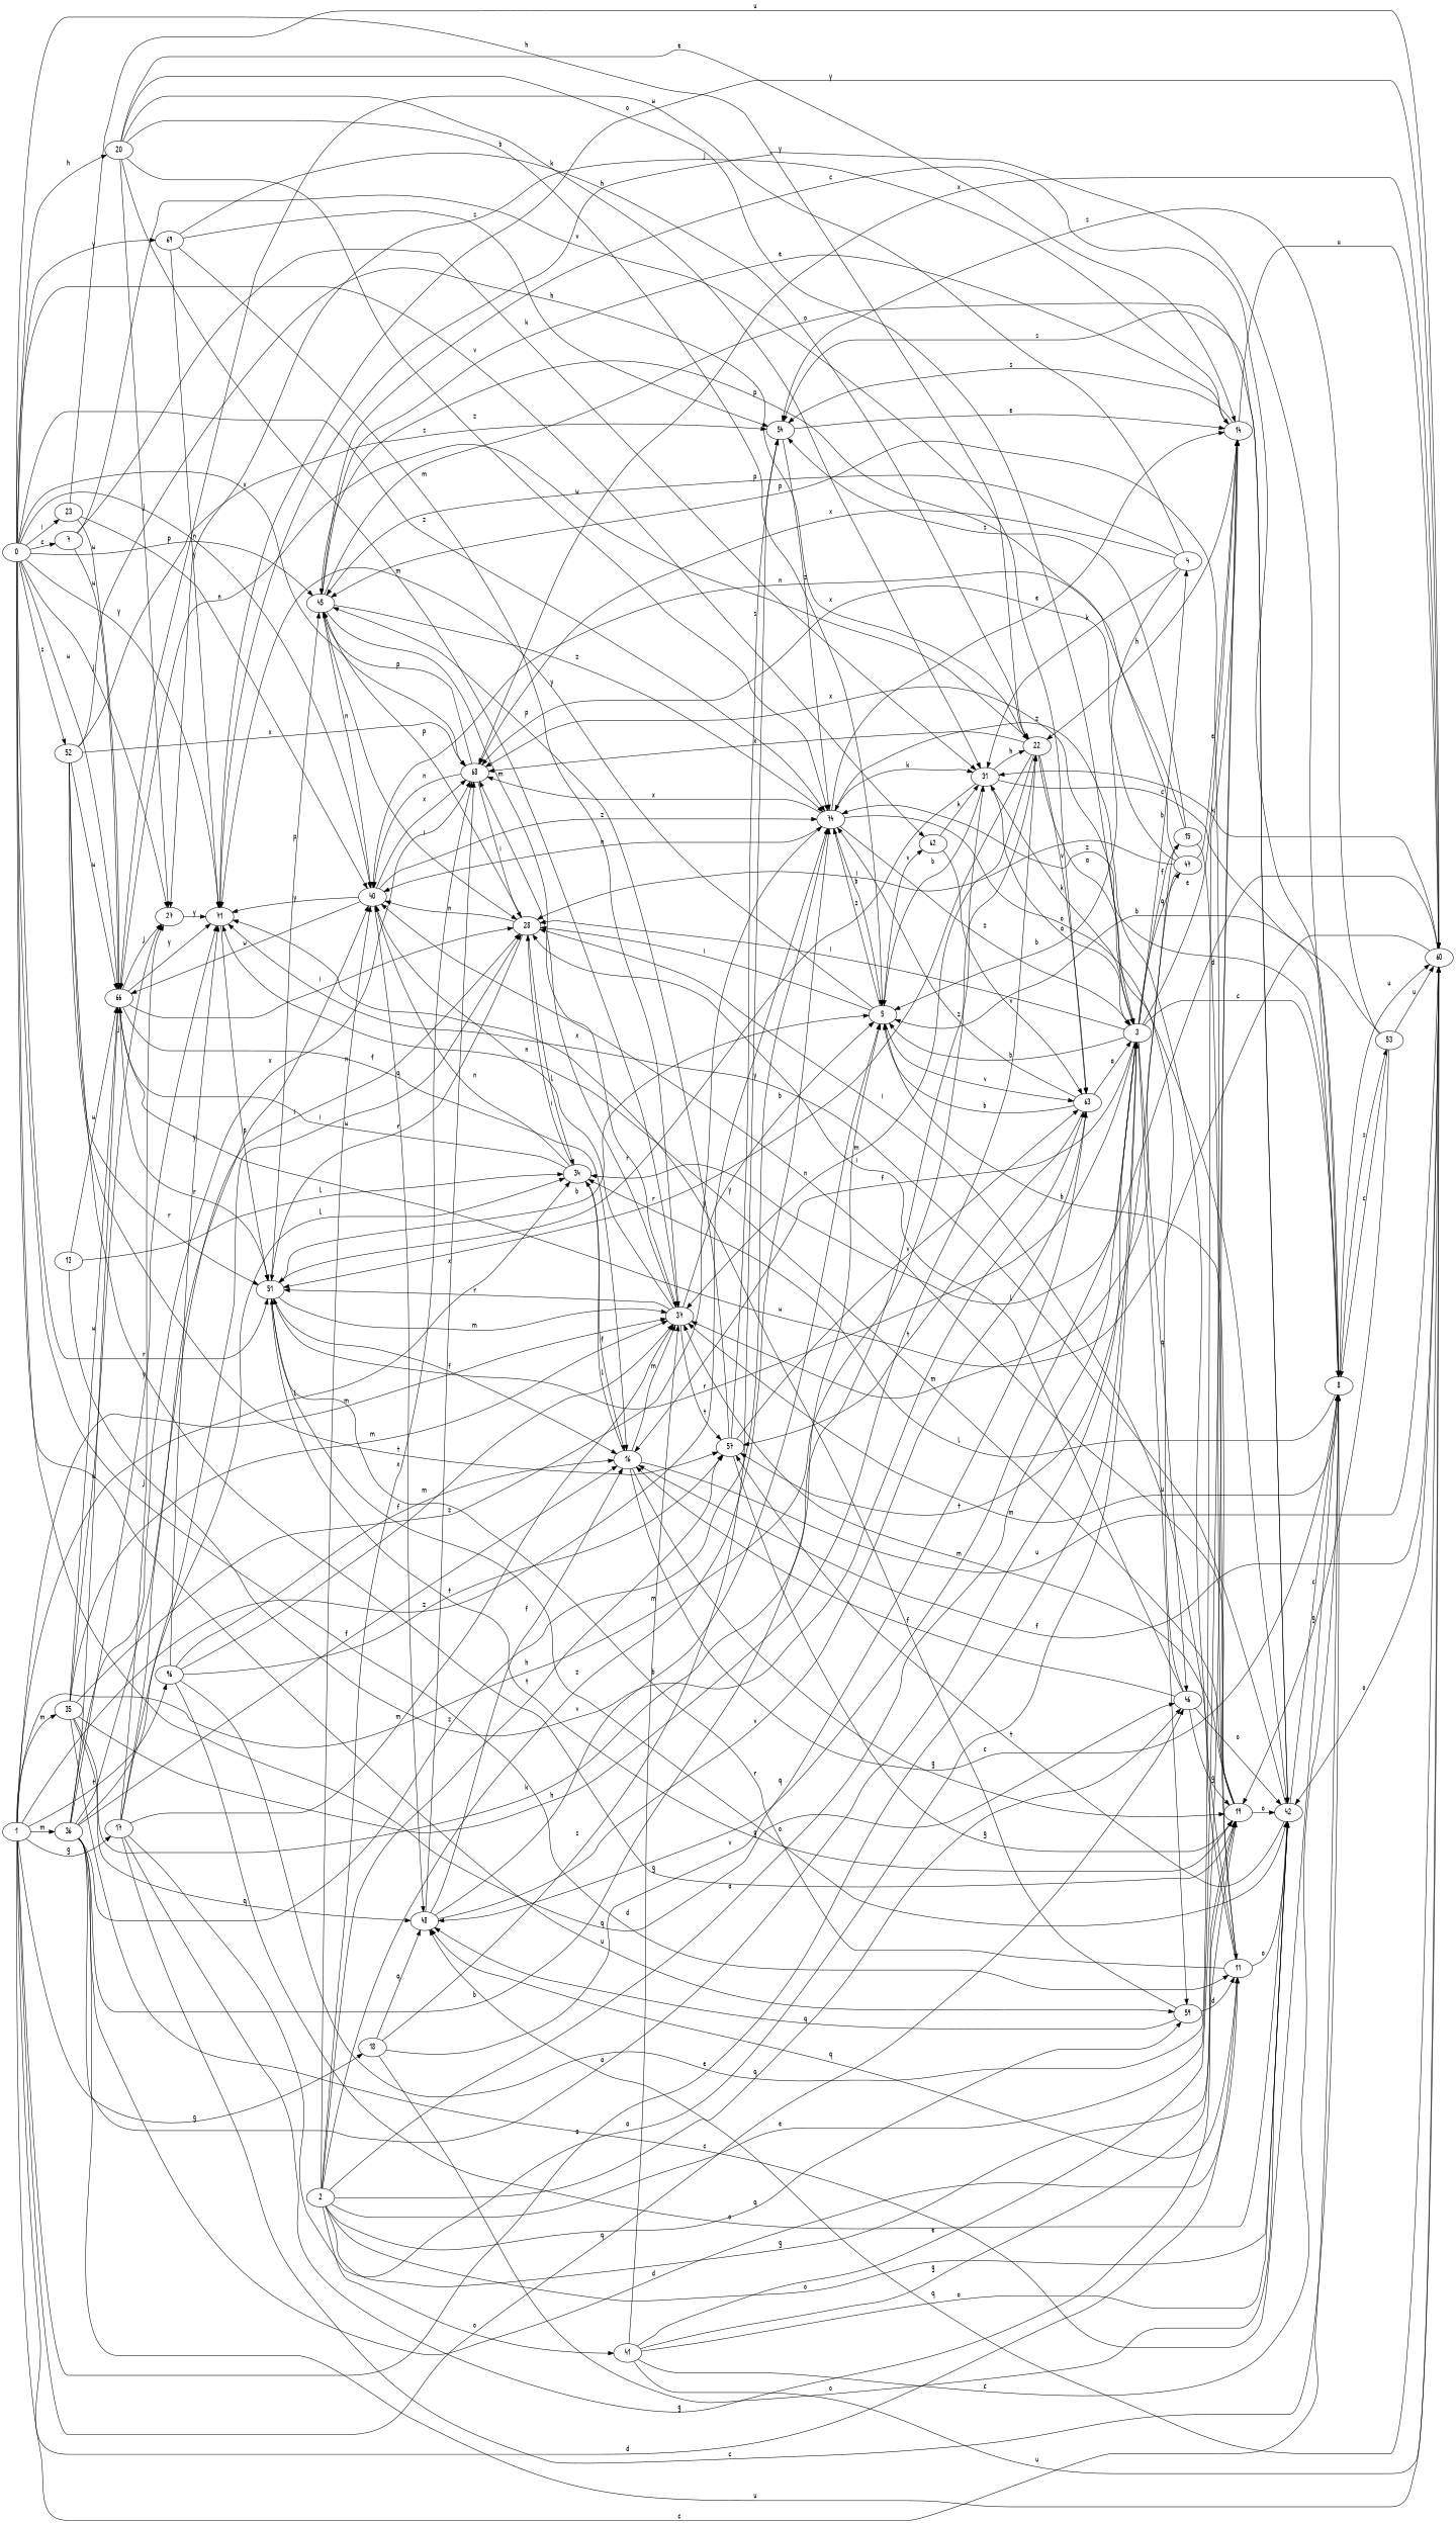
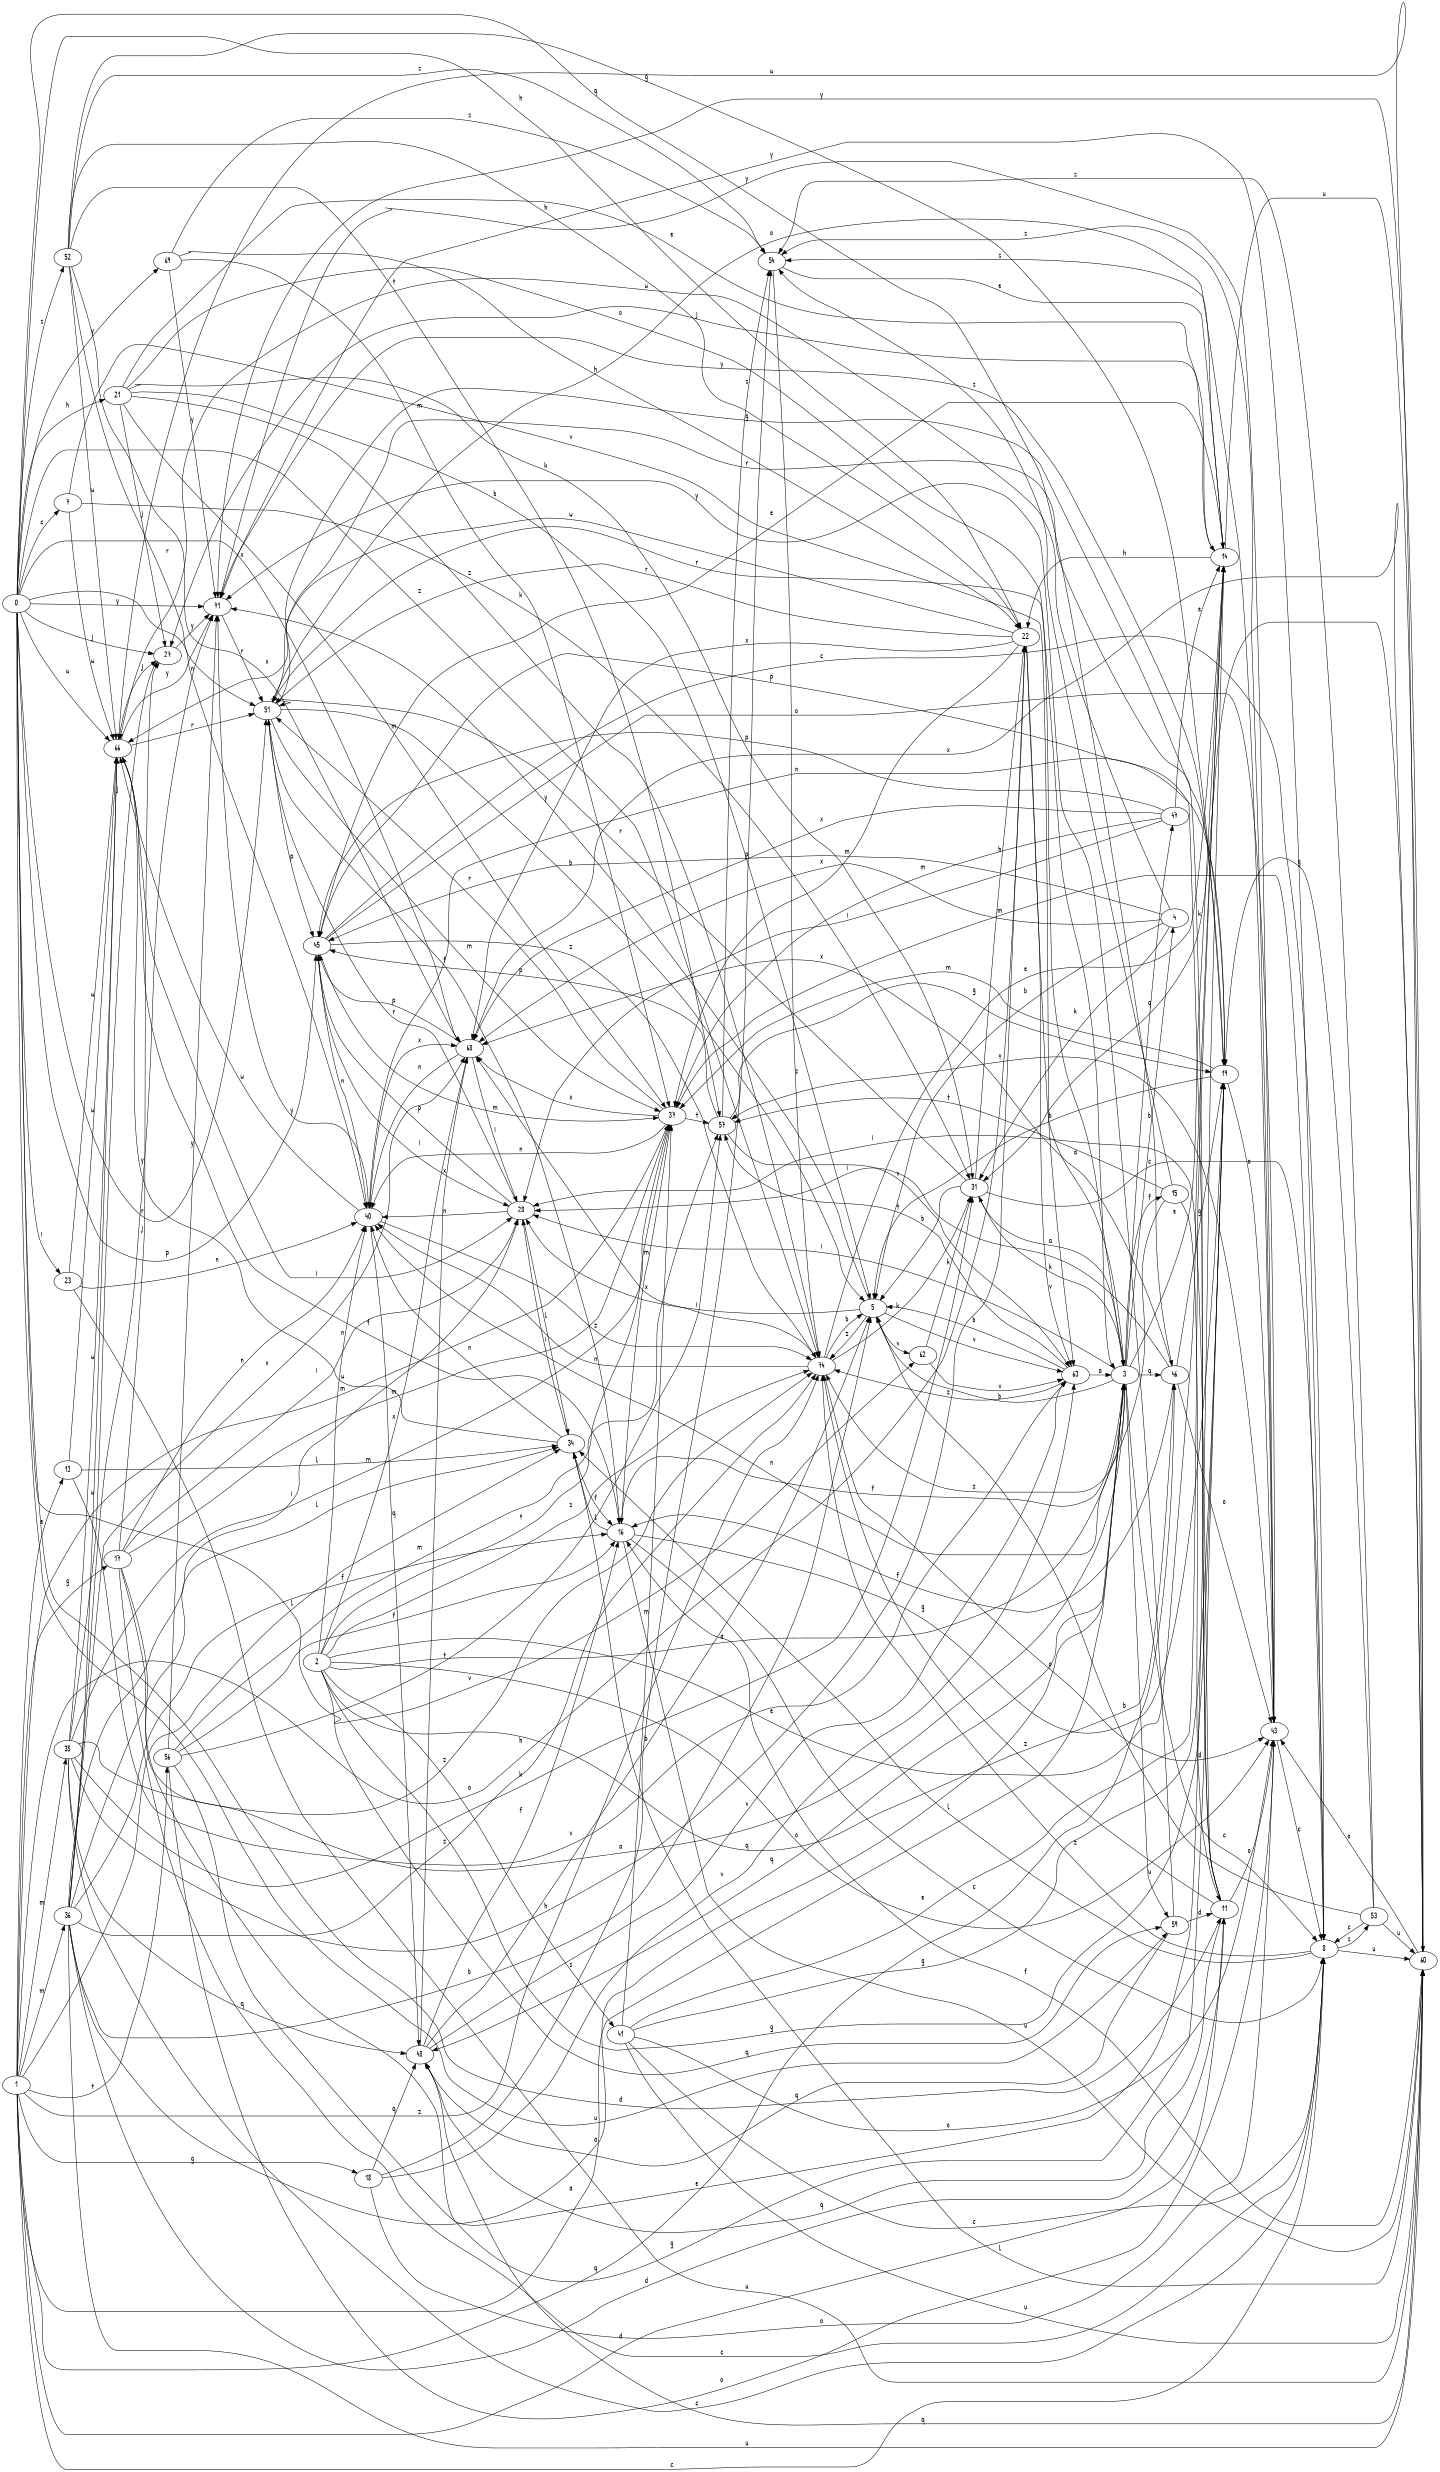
  strict digraph {
    fontname="Patrick Hand"
    rankdir=LR
    node [fontname="Patrick Hand"]
    edge [fontname="Patrick Hand"]
    0
    7
    11
-   21 [label=20]
+   21
    22
    23
    27
    40
    45
    46
    51
    52
    59
    62
    66
    68
    69
    71
    74
    31
    63
-   42
+   42 [label=43]
    n23 [label=28]
    48
    3
    37
    14
    5
    60
    8
    19
    16
    57
    54
    1
    13
    17
    18
    34
    35
    36
-   56 [label=96]
+   56
    4
    15
    47
    53
    2
    41
    0 -> 7 [label=c]
    0 -> 11 [label=d]
    0 -> 21 [label=h]
    0 -> 22 [label=h]
    0 -> 23 [label=i]
    0 -> 27 [label=j]
    0 -> 40 [label=n]
    0 -> 45 [label=p]
    0 -> 46 [label=q]
    0 -> 51 [label=r]
    0 -> 52 [label=s]
    0 -> 59 [label=u]
    0 -> 62 [label=v]
    0 -> 66 [label=w]
    0 -> 68 [label=x]
    0 -> 69 [label=y]
    0 -> 71 [label=y]
    0 -> 74 [label=z]
    7 -> 66 [label=w]
    7 -> 31 [label=k]
    7 -> 63 [label=v]
    11 -> 45 [label=p]
    11 -> 51 [label=r]
    11 -> 74 [label=z]
    11 -> 42 [label=o]
    11 -> n23 [label=i]
    11 -> 48 [label=q]
    21 -> 27 [label=j]
    21 -> 74 [label=z]
    21 -> 31 [label=k]
    21 -> 3 [label=o]
    21 -> 37 [label=m]
    21 -> 14 [label=e]
    21 -> 5 [label=b]
    22 -> 51 [label=r]
    22 -> 66 [label=w]
    22 -> 68 [label=x]
    22 -> 63 [label=v]
    22 -> 3 [label=a]
    22 -> 37 [label=m]
    23 -> 40 [label=n]
    23 -> 66 [label=w]
    23 -> 60 [label=u]
    27 -> 71 [label=y]
    40 -> 66 [label=w]
    40 -> 68 [label=x]
    40 -> 71 [label=y]
    40 -> 74 [label=z]
    40 -> 48 [label=q]
    45 -> 40 [label=n]
    45 -> 74 [label=z]
    45 -> 42 [label=o]
    45 -> n23 [label=i]
    45 -> 37 [label=m]
    45 -> 14 [label=e]
    45 -> 8 [label=c]
    46 -> 68 [label=x]
    46 -> 42 [label=o]
    46 -> n23 [label=i]
    46 -> 19 [label=g]
    46 -> 16 [label=f]
    51 -> 45 [label=p]
    51 -> 42 [label=o]
    51 -> 37 [label=m]
    51 -> 5 [label=b]
    51 -> 19 [label=g]
    51 -> 16 [label=f]
    52 -> 22 [label=h]
    52 -> 51 [label=r]
    52 -> 66 [label=w]
    52 -> 68 [label=x]
    52 -> 19 [label=g]
    52 -> 57 [label=t]
    52 -> 54 [label=s]
    59 -> 11 [label=d]
    59 -> 71 [label=y]
    59 -> 48 [label=q]
    62 -> 31 [label=k]
    62 -> 63 [label=v]
    66 -> 27 [label=j]
    66 -> 51 [label=r]
    66 -> 71 [label=y]
    66 -> n23 [label=i]
    66 -> 16 [label=f]
    68 -> 40 [label=n]
    68 -> 45 [label=p]
    68 -> n23 [label=i]
    69 -> 22 [label=h]
    69 -> 71 [label=y]
    69 -> 37 [label=m]
    69 -> 54 [label=s]
    71 -> 51 [label=r]
    74 -> 40 [label=n]
    74 -> 68 [label=x]
    74 -> 31 [label=k]
    74 -> 42 [label=o]
    74 -> 14 [label=e]
    74 -> 5 [label=b]
    31 -> 22 [label=h]
    31 -> 51 [label=r]
    31 -> 3 [label=a]
    31 -> 5 [label=b]
    31 -> 8 [label=c]
    63 -> 74 [label=z]
    63 -> 3 [label=a]
    63 -> 5 [label=b]
    63 -> 57 [label=t]
    42 -> 71 [label=y]
    42 -> 8 [label=c]
    42 -> 57 [label=t]
    42 -> 54 [label=s]
    n23 -> 40 [label=n]
    n23 -> 45 [label=p]
    n23 -> 51 [label=r]
    n23 -> 34 [label=l]
    48 -> 68 [label=x]
    48 -> 63 [label=v]
    48 -> 5 [label=b]
    48 -> 16 [label=f]
    3 -> 46 [label=q]
    3 -> 51 [label=r]
    3 -> 59 [label=u]
-   74 -> 3 [label=z]
+   3 -> 74 [label=z]
    3 -> 31 [label=k]
    3 -> n23 [label=i]
    3 -> 48 [label=q]
    3 -> 14 [label=e]
    3 -> 5 [label=b]
    3 -> 8 [label=c]
    3 -> 16 [label=f]
    3 -> 4 [label=b]
    3 -> 15 [label=f]
    3 -> 47 [label=q]
    37 -> 40 [label=n]
    37 -> 51 [label=r]
    37 -> 68 [label=x]
-   37 -> 5 [label=b]
    37 -> 57 [label=t]
    14 -> 22 [label=h]
    14 -> 27 [label=j]
    14 -> 60 [label=u]
    14 -> 54 [label=s]
    5 -> 62 [label=v]
    5 -> 71 [label=y]
    5 -> 74 [label=z]
    5 -> 63 [label=v]
    5 -> n23 [label=i]
    60 -> 66 [label=w]
    60 -> 68 [label=x]
    60 -> 71 [label=y]
    60 -> 31 [label=k]
    60 -> 42 [label=o]
    60 -> 48 [label=q]
    60 -> 16 [label=f]
    60 -> 34 [label=l]
    8 -> 71 [label=y]
    8 -> 74 [label=z]
    8 -> 37 [label=m]
    8 -> 60 [label=u]
    8 -> 34 [label=l]
    8 -> 53 [label=s]
    19 -> 40 [label=n]
    19 -> 71 [label=y]
    19 -> 42 [label=o]
    19 -> 37 [label=m]
    19 -> 5 [label=b]
    16 -> 37 [label=m]
    16 -> 60 [label=u]
    16 -> 8 [label=c]
    16 -> 19 [label=g]
    16 -> 34 [label=l]
    57 -> 45 [label=p]
    57 -> 63 [label=v]
    57 -> 19 [label=g]
    57 -> 54 [label=s]
    54 -> 74 [label=z]
    54 -> 14 [label=e]
    1 -> 11 [label=d]
    1 -> 22 [label=h]
    1 -> 46 [label=q]
    1 -> 74 [label=z]
    1 -> 3 [label=a]
    1 -> 37 [label=m]
    1 -> 8 [label=c]
+   1 -> 13 [label=e]
    1 -> 17 [label=g]
    1 -> 18 [label=g]
    1 -> 34 [label=l]
    1 -> 35 [label=m]
    1 -> 36 [label=m]
    1 -> 56 [label=t]
    13 -> 66 [label=w]
    13 -> 63 [label=v]
    13 -> 34 [label=l]
    17 -> 27 [label=j]
    17 -> 40 [label=n]
    17 -> n23 [label=i]
    17 -> 3 [label=a]
    17 -> 37 [label=m]
    17 -> 8 [label=c]
    17 -> 19 [label=g]
    18 -> 63 [label=v]
    18 -> 42 [label=o]
    18 -> 48 [label=q]
    18 -> 54 [label=s]
    34 -> 40 [label=n]
    34 -> 66 [label=w]
    34 -> n23 [label=i]
    34 -> 16 [label=f]
    35 -> 22 [label=h]
    35 -> 27 [label=j]
    35 -> 66 [label=w]
    35 -> 74 [label=z]
    35 -> 31 [label=k]
    35 -> 48 [label=q]
    35 -> 37 [label=m]
    35 -> 8 [label=c]
    36 -> 11 [label=d]
    36 -> 66 [label=w]
    36 -> 68 [label=x]
    36 -> 71 [label=y]
    36 -> 74 [label=z]
    36 -> n23 [label=i]
    36 -> 3 [label=a]
    36 -> 5 [label=b]
    36 -> 60 [label=u]
    36 -> 16 [label=f]
    36 -> 34 [label=l]
    56 -> 71 [label=y]
    56 -> 42 [label=o]
    56 -> 37 [label=m]
    56 -> 14 [label=e]
    56 -> 16 [label=f]
    56 -> 57 [label=t]
    4 -> 45 [label=p]
    4 -> 66 [label=w]
    4 -> 68 [label=x]
    4 -> 31 [label=k]
    4 -> 5 [label=b]
    15 -> 11 [label=d]
    15 -> 40 [label=n]
    15 -> 57 [label=t]
    15 -> 54 [label=s]
    47 -> 45 [label=p]
    47 -> 68 [label=x]
    47 -> n23 [label=i]
    47 -> 37 [label=m]
    47 -> 14 [label=e]
    53 -> 5 [label=b]
    53 -> 60 [label=u]
    53 -> 8 [label=c]
    53 -> 19 [label=g]
    53 -> 54 [label=s]
    2 -> 40 [label=n]
    2 -> 46 [label=q]
    2 -> 59 [label=q]
    2 -> 68 [label=x]
    2 -> 74 [label=z]
    2 -> 42 [label=o]
    2 -> 3 [label=a]
    2 -> 14 [label=e]
    2 -> 19 [label=g]
    2 -> 57 [label=t]
    2 -> 41 [label=o]
    41 -> 42 [label=o]
    41 -> 37 [label=m]
    41 -> 14 [label=e]
    41 -> 60 [label=u]
    41 -> 8 [label=c]
    41 -> 19 [label=g]
  }
